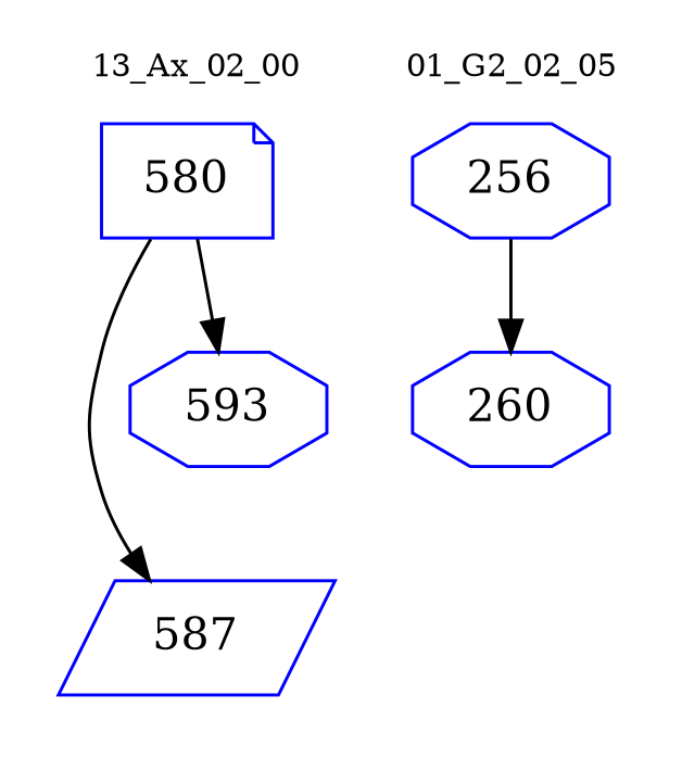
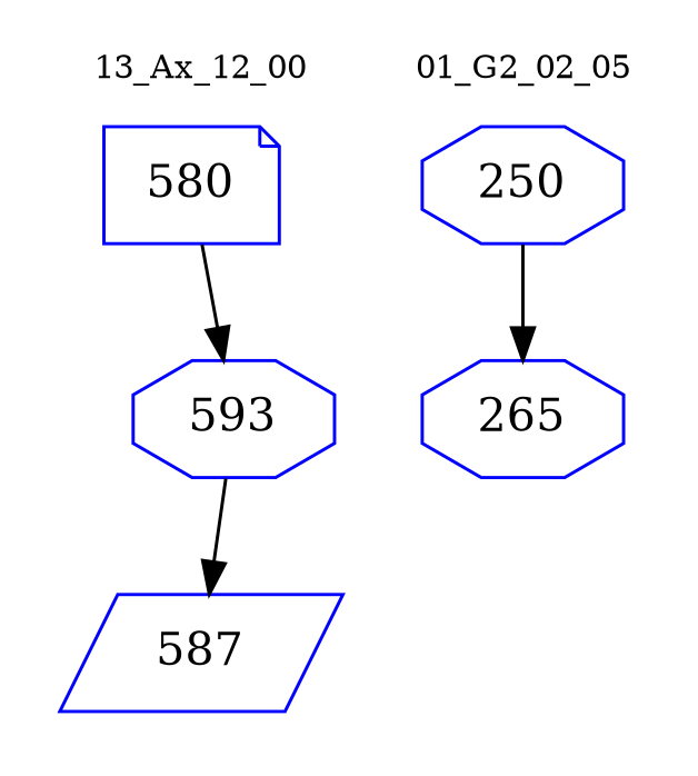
  digraph {
    node [color=blue shape=octagon]
    edge [color=black]
    n1 [label=580 shape=note]
    n2 [label=587 shape=parallelogram]
    n3 [label=593]
-   n4 [label=256]
-   n5 [label=260]
+   n4 [label=250]
+   n5 [label=265]
    subgraph cluster_1 {
      color=white
      fontsize=10
-     label="13_Ax_02_00"
+     label="13_Ax_12_00"
      n1
      n2
      n3
    }
    subgraph cluster_2 {
      color=white
      fontsize=10
      label="01_G2_02_05"
      n4
      n5
    }
-   n1 -> n2
+   n3 -> n2
    n1 -> n3
    n4 -> n5
  }
